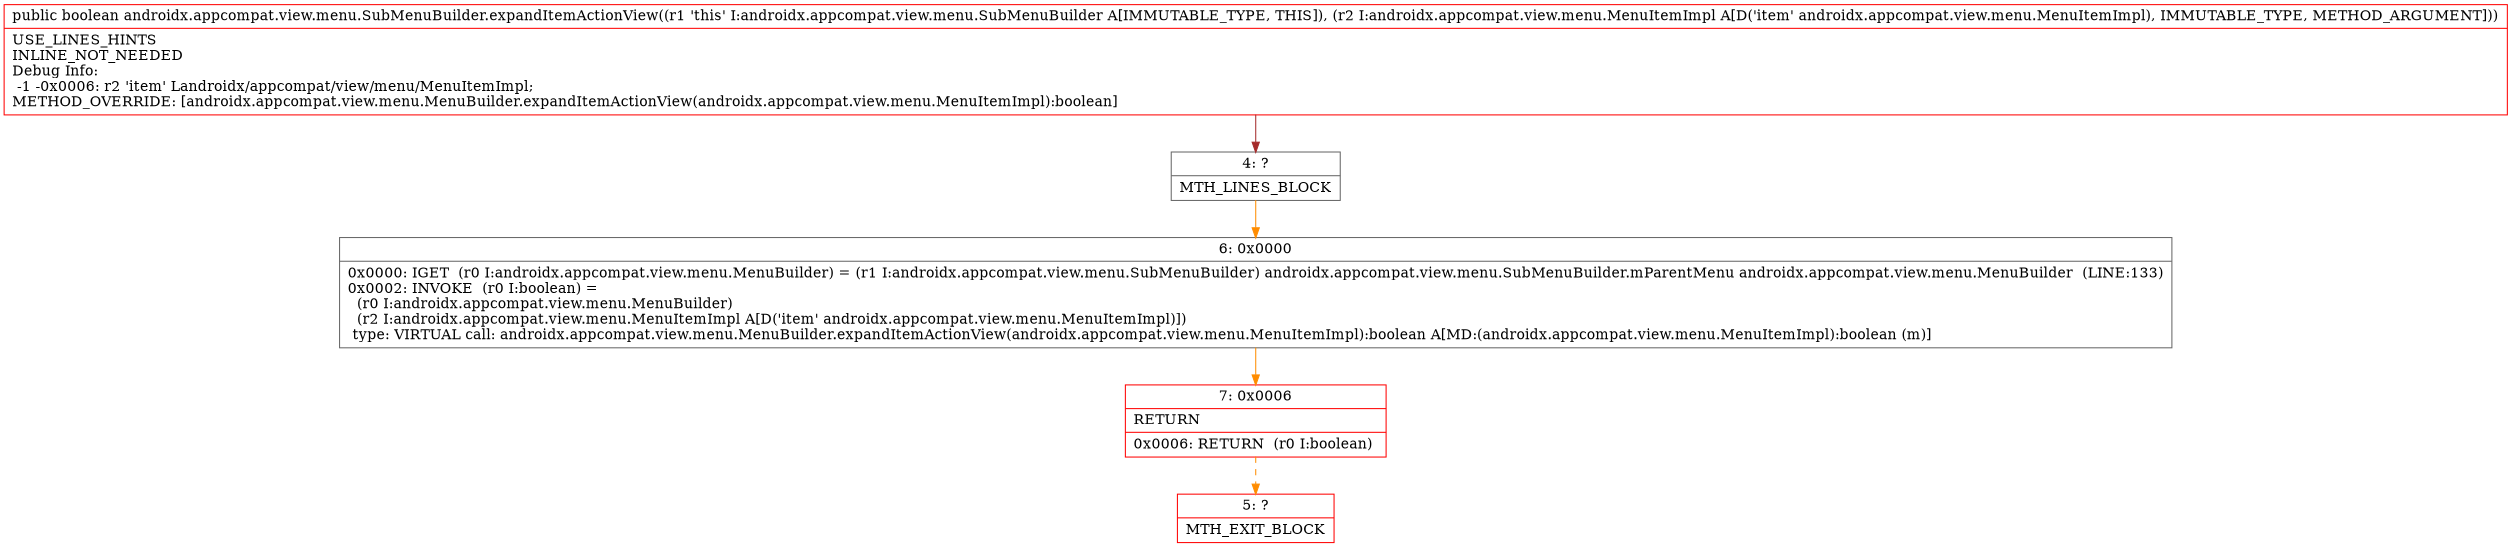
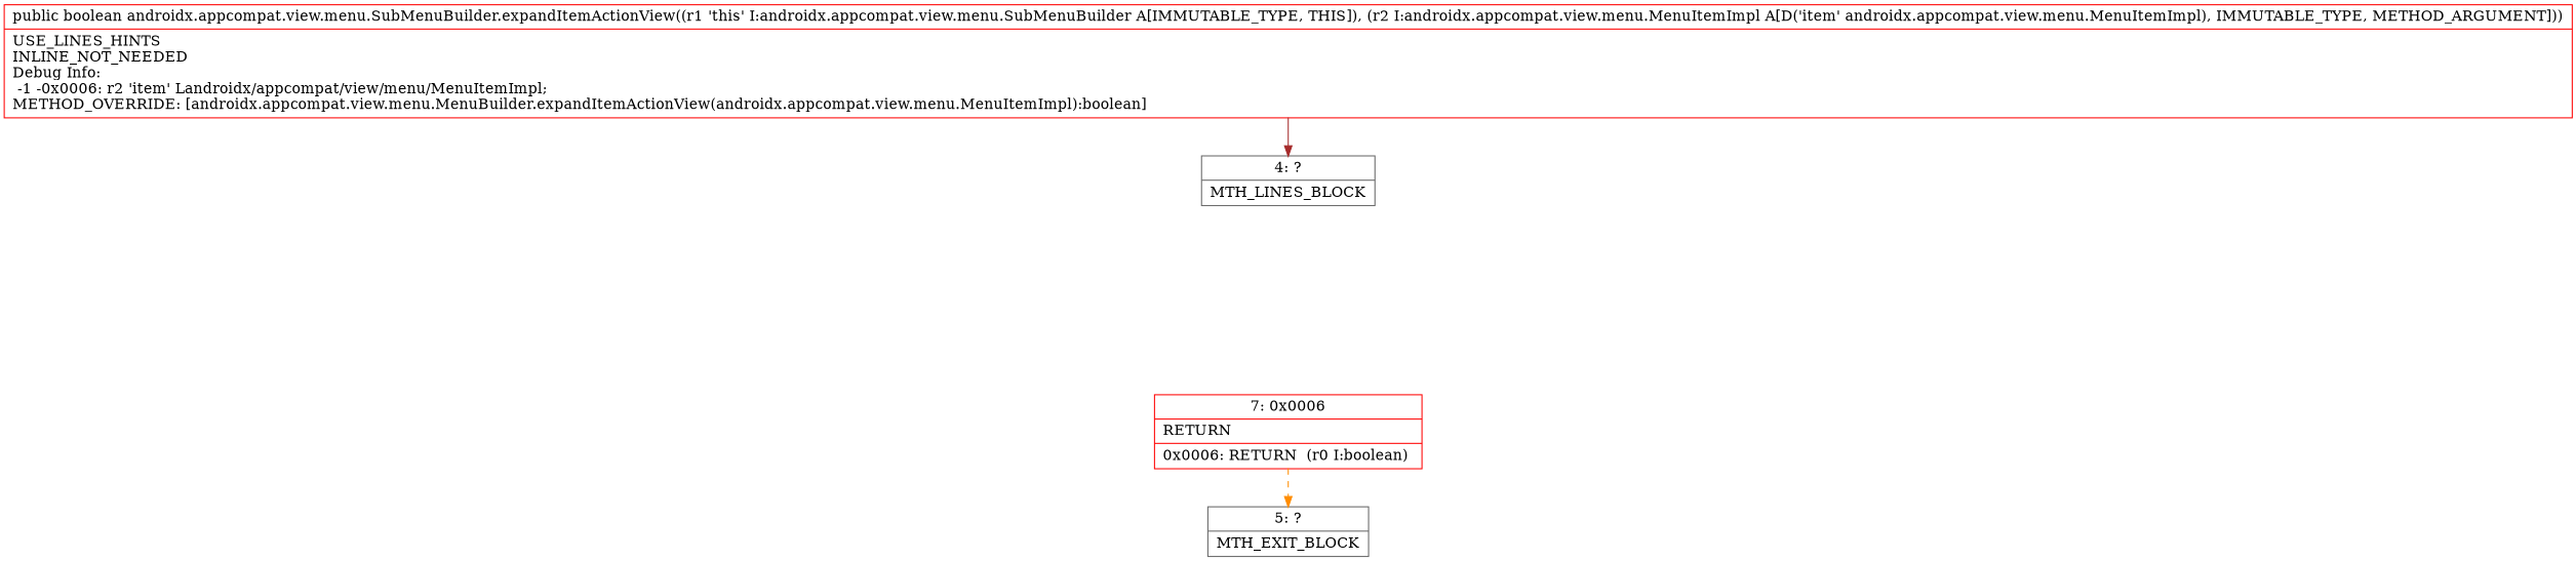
  digraph {
    node [color=gray40 shape=record]
    edge [color=darkorange style=solid]
    n1 [label="{4\:\ ?|MTH_LINES_BLOCK\l}"]
-   n2 [label="{6\:\ 0x0000|0x0000: IGET  (r0 I:androidx.appcompat.view.menu.MenuBuilder) = (r1 I:androidx.appcompat.view.menu.SubMenuBuilder) androidx.appcompat.view.menu.SubMenuBuilder.mParentMenu androidx.appcompat.view.menu.MenuBuilder  (LINE:133)\l0x0002: INVOKE  (r0 I:boolean) = \l  (r0 I:androidx.appcompat.view.menu.MenuBuilder)\l  (r2 I:androidx.appcompat.view.menu.MenuItemImpl A[D('item' androidx.appcompat.view.menu.MenuItemImpl)])\l type: VIRTUAL call: androidx.appcompat.view.menu.MenuBuilder.expandItemActionView(androidx.appcompat.view.menu.MenuItemImpl):boolean A[MD:(androidx.appcompat.view.menu.MenuItemImpl):boolean (m)]\l}"]
    n3 [color=red label="{7\:\ 0x0006|RETURN\l|0x0006: RETURN  (r0 I:boolean) \l}"]
-   n4 [color=red label="{5\:\ ?|MTH_EXIT_BLOCK\l}"]
+   n4 [label="{5\:\ ?|MTH_EXIT_BLOCK\l}"]
    n5 [color=red label="{public boolean androidx.appcompat.view.menu.SubMenuBuilder.expandItemActionView((r1 'this' I:androidx.appcompat.view.menu.SubMenuBuilder A[IMMUTABLE_TYPE, THIS]), (r2 I:androidx.appcompat.view.menu.MenuItemImpl A[D('item' androidx.appcompat.view.menu.MenuItemImpl), IMMUTABLE_TYPE, METHOD_ARGUMENT]))  | USE_LINES_HINTS\lINLINE_NOT_NEEDED\lDebug Info:\l  \-1 \-0x0006: r2 'item' Landroidx\/appcompat\/view\/menu\/MenuItemImpl;\lMETHOD_OVERRIDE: [androidx.appcompat.view.menu.MenuBuilder.expandItemActionView(androidx.appcompat.view.menu.MenuItemImpl):boolean]\l}"]
-   n1 -> n2
-   n2 -> n3
    n3 -> n4 [style=dashed]
    n5 -> n1 [color=brown]
  }
